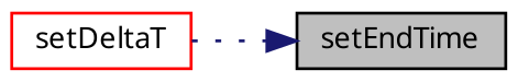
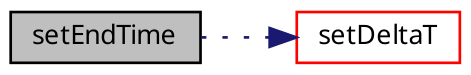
  digraph {
    rankdir=LR
    fontname="Noto Sans"
    node [fontname="Noto Sans" fontsize=10 shape=record]
    n1 [color=black fillcolor=grey75 fontcolor=black height=0.2 label=setEndTime style=filled width=0.4]
    n2 [color=red height=0.2 label=setDeltaT width=0.4]
-   n2 -> n1 [color=midnightblue fontname="Noto Sans" fontsize=10 labelfontname=FreeSans labelfontsize=10 style=dotted]
+   n1 -> n2 [color=midnightblue fontname="Noto Sans" fontsize=10 labelfontname=FreeSans labelfontsize=10 style=dotted]
  }
